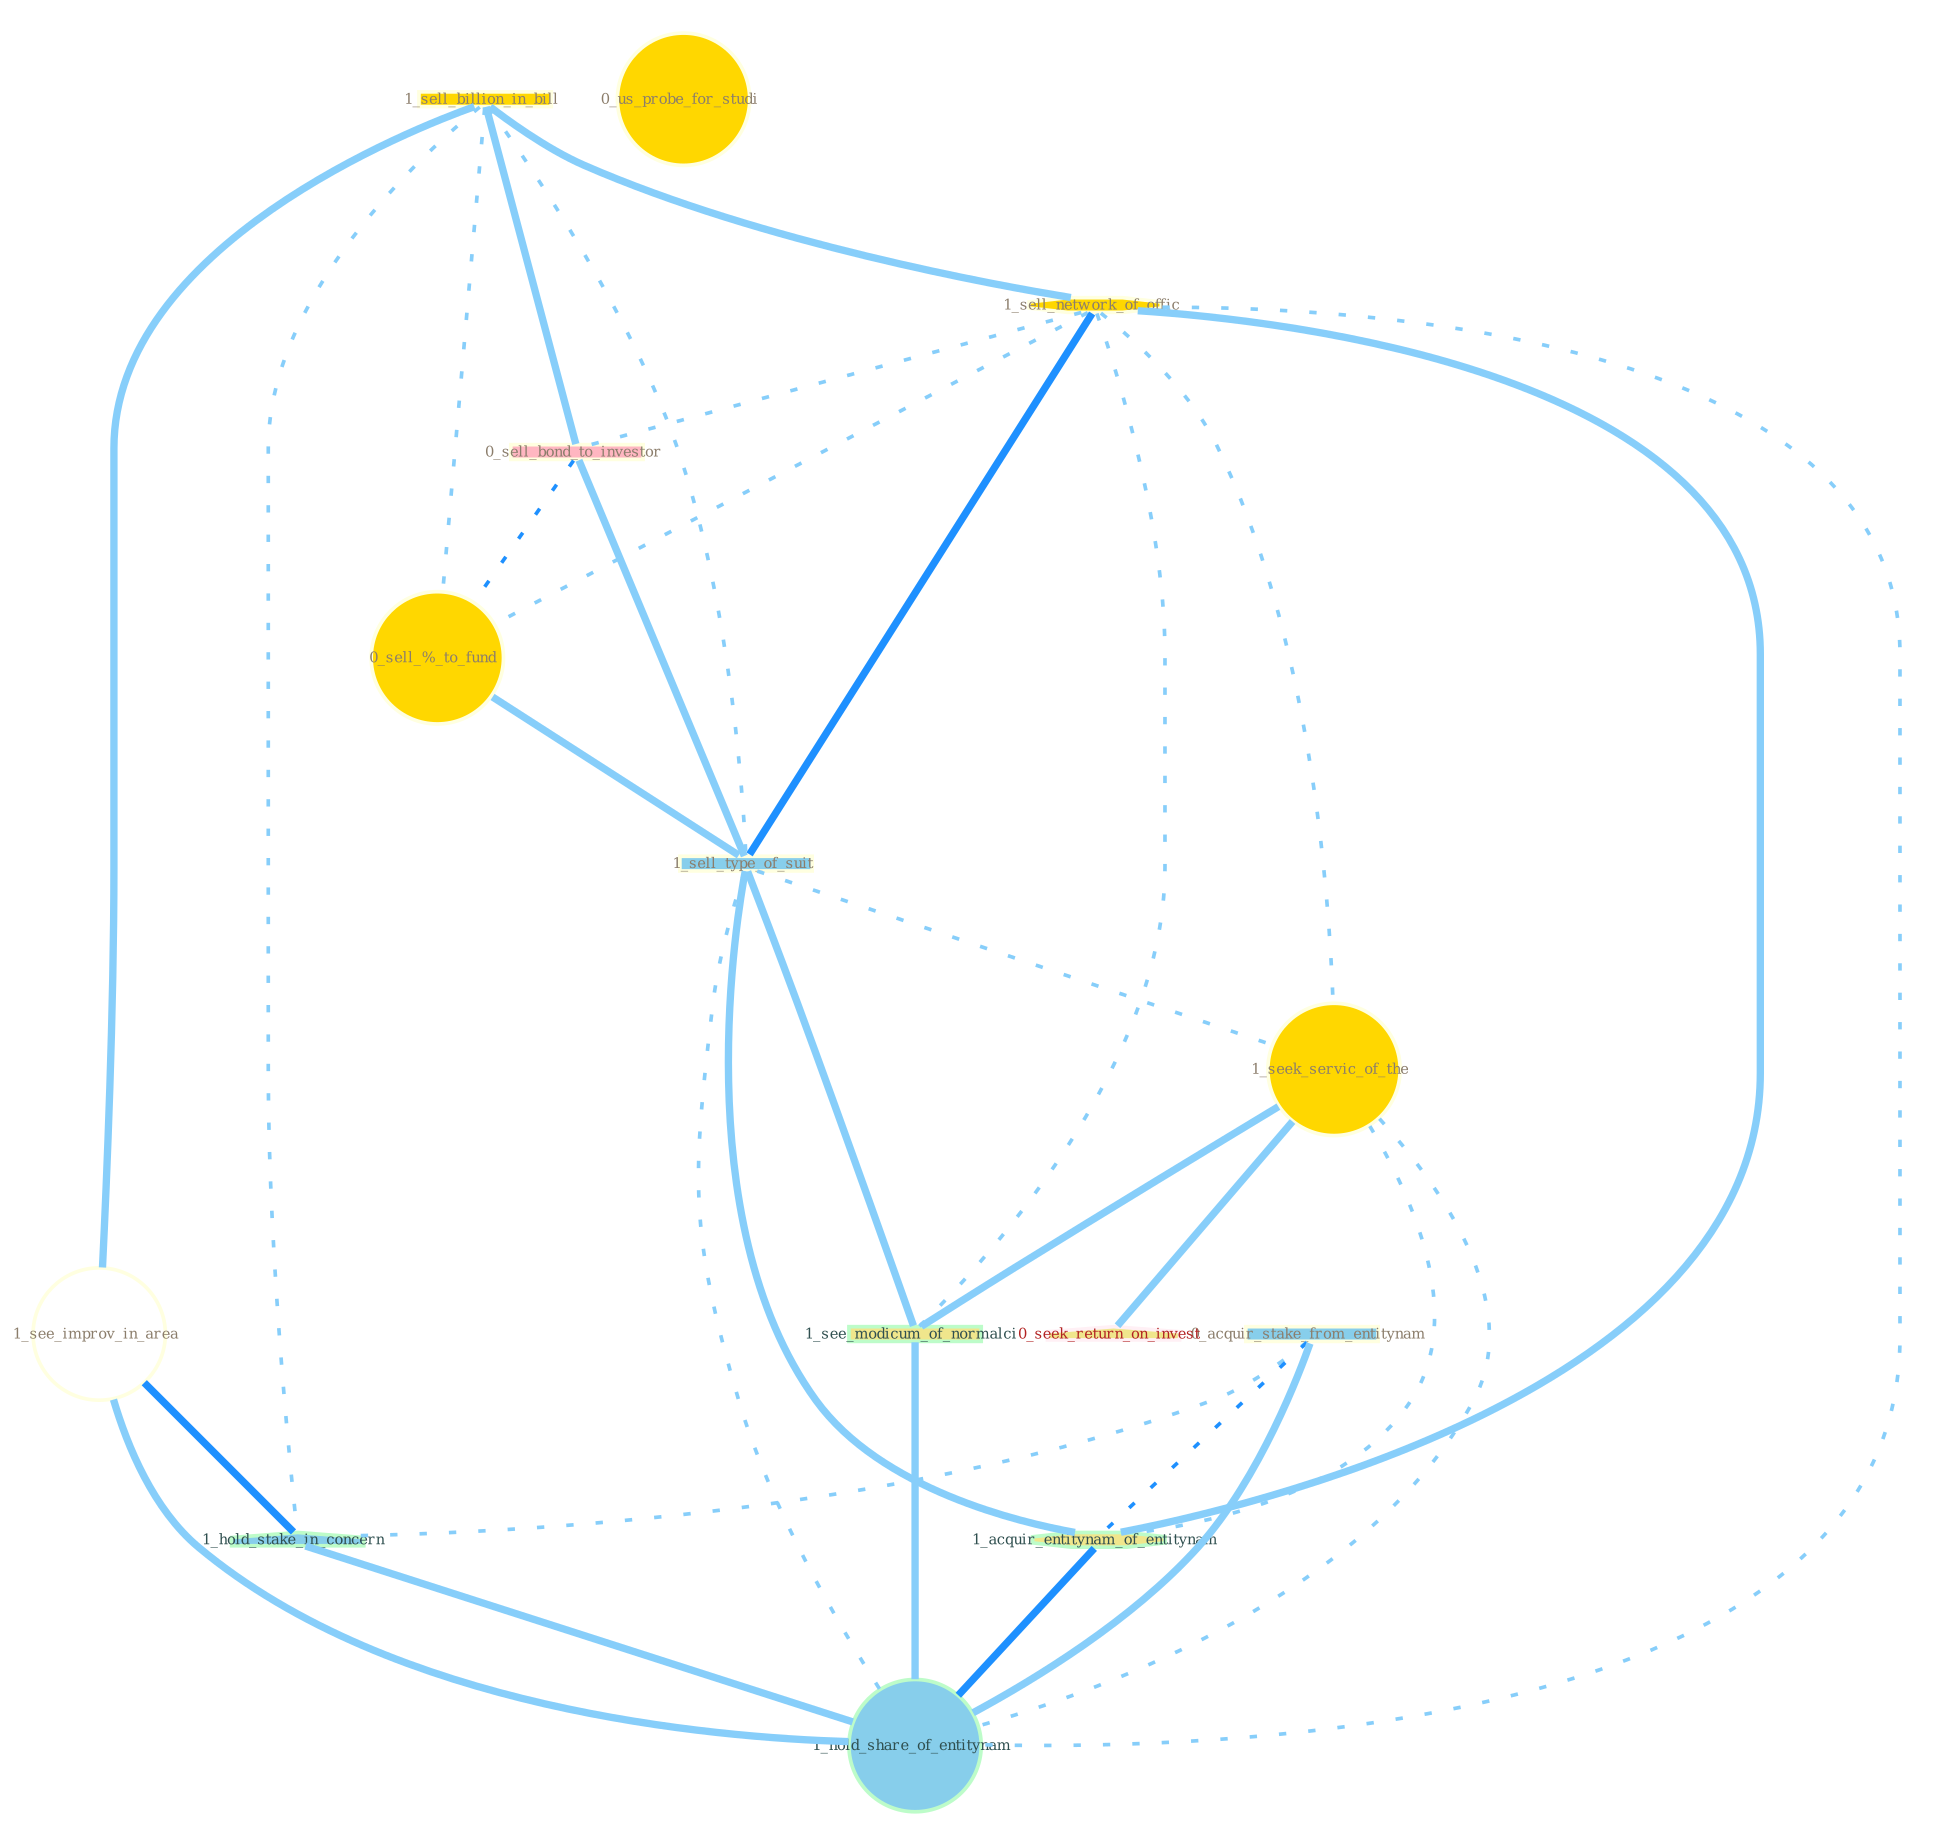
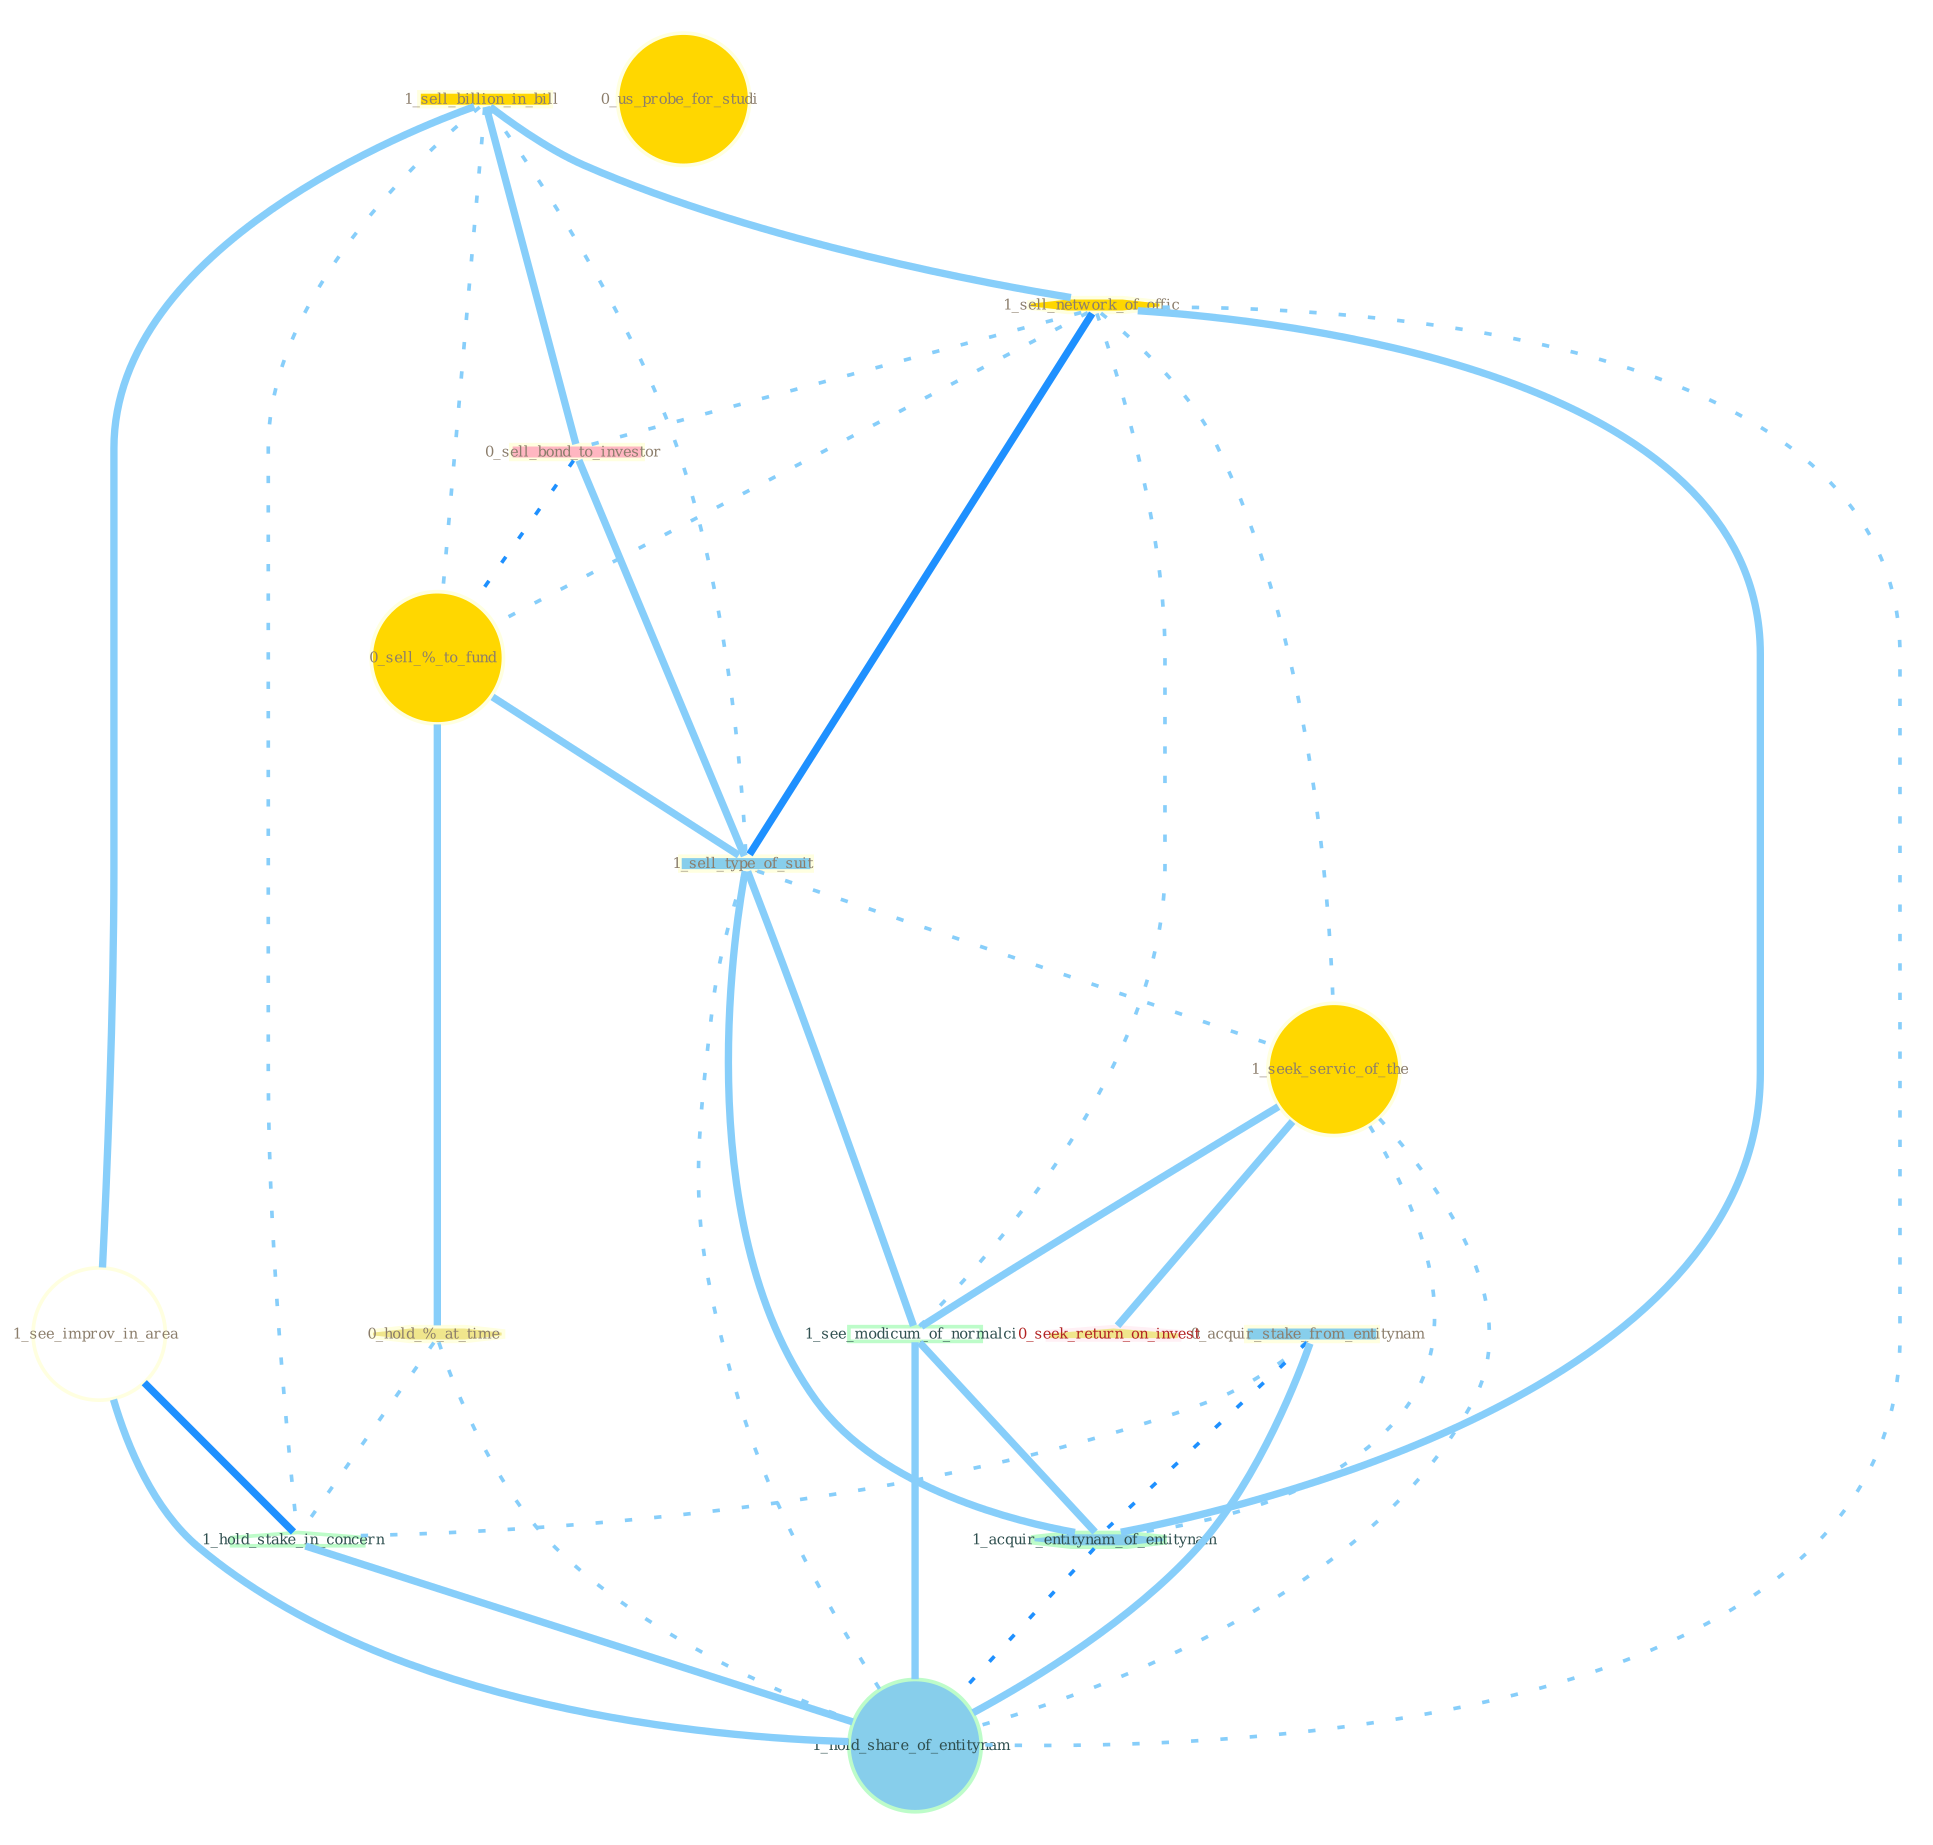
  graph {
    node [color="#ffffe0" fillcolor=gold fixedsize=true fontcolor="#8b7d6b" fontsize=4 shape=box style=filled]
    edge [color="#87cefa" style=bold w=1]
    "1_sell_billion_in_bill " [height=.06 width=.5]
    "1_sell_network_of_offic " [height=.06 shape=octagon width=.5]
    "0_sell_bond_to_investor " [fillcolor=lightpink height=.06 width=.5]
    "0_sell_%_to_fund " [height=.06 shape=circle width=.5]
    "1_see_improv_in_area " [fillcolor=white height=.06 shape=circle width=.5]
    "0_us_probe_for_studi " [height=.06 shape=circle width=.5]
+   "0_hold_%_at_time " [fillcolor=khaki height=.06 shape=octagon width=.5]
    "0_acquir_stake_from_entitynam " [fillcolor=skyblue height=.06 width=.5]
    "1_sell_type_of_suit " [fillcolor=skyblue height=.06 width=.5]
    "1_seek_servic_of_the " [height=.06 shape=circle width=.5]
    "0_seek_return_on_invest " [color="#fff0f5" fillcolor=khaki fontcolor="#b22222" height=.06 shape=house width=.5]
-   "1_hold_stake_in_concern " [color="#BDFCC9" fillcolor=skyblue fontcolor="#2f4f4f" height=.06 shape=house width=.5]
-   "1_see_modicum_of_normalci " [color="#BDFCC9" fillcolor=khaki fontcolor="#2f4f4f" height=.06 width=.5]
-   "1_acquir_entitynam_of_entitynam " [color="#BDFCC9" fillcolor=khaki fontcolor="#2f4f4f" height=.06 shape=octagon width=.5]
+   "1_hold_stake_in_concern " [color="#BDFCC9" fillcolor=white fontcolor="#2f4f4f" height=.06 shape=house width=.5]
+   "1_see_modicum_of_normalci " [color="#BDFCC9" fillcolor=white fontcolor="#2f4f4f" height=.06 width=.5]
+   "1_acquir_entitynam_of_entitynam " [color="#BDFCC9" fillcolor=skyblue fontcolor="#2f4f4f" height=.06 shape=octagon width=.5]
    "1_hold_share_of_entitynam " [color="#BDFCC9" fillcolor=skyblue fontcolor="#2f4f4f" height=.06 shape=circle width=.5]
    subgraph sub_1 {
      "1_sell_billion_in_bill "
      "1_sell_network_of_offic "
      "0_sell_bond_to_investor "
      "0_sell_%_to_fund "
      "1_see_improv_in_area "
      "0_us_probe_for_studi "
+     "0_hold_%_at_time "
      "0_acquir_stake_from_entitynam "
      "1_sell_type_of_suit "
      "1_seek_servic_of_the "
    }
    subgraph sub_2 {
      "0_seek_return_on_invest "
    }
    "1_sell_billion_in_bill " -- "1_sell_network_of_offic "
    "1_sell_billion_in_bill " -- "0_sell_bond_to_investor "
    "1_sell_billion_in_bill " -- "0_sell_%_to_fund " [style=dotted]
    "1_sell_billion_in_bill " -- "1_see_improv_in_area "
    "1_sell_billion_in_bill " -- "1_sell_type_of_suit " [style=dotted]
    "1_sell_billion_in_bill " -- "1_hold_stake_in_concern " [style=dotted]
    "1_sell_network_of_offic " -- "0_sell_bond_to_investor " [style=dotted]
    "1_sell_network_of_offic " -- "0_sell_%_to_fund " [style=dotted]
    "1_sell_network_of_offic " -- "1_sell_type_of_suit " [color="#1e90ff" w=2]
    "1_sell_network_of_offic " -- "1_seek_servic_of_the " [style=dotted]
    "1_sell_network_of_offic " -- "1_see_modicum_of_normalci " [style=dotted]
    "1_sell_network_of_offic " -- "1_acquir_entitynam_of_entitynam "
    "1_sell_network_of_offic " -- "1_hold_share_of_entitynam " [style=dotted]
    "0_sell_bond_to_investor " -- "0_sell_%_to_fund " [color="#1e90ff" style=dotted w=2]
    "0_sell_bond_to_investor " -- "1_sell_type_of_suit "
+   "0_sell_%_to_fund " -- "0_hold_%_at_time "
    "0_sell_%_to_fund " -- "1_sell_type_of_suit "
    "1_see_improv_in_area " -- "1_hold_stake_in_concern " [color="#1e90ff"]
    "1_see_improv_in_area " -- "1_hold_share_of_entitynam "
+   "0_hold_%_at_time " -- "1_hold_stake_in_concern " [style=dotted]
+   "0_hold_%_at_time " -- "1_hold_share_of_entitynam " [style=dotted]
    "0_acquir_stake_from_entitynam " -- "1_hold_stake_in_concern " [style=dotted]
    "0_acquir_stake_from_entitynam " -- "1_acquir_entitynam_of_entitynam " [color="#1e90ff" style=dotted w=2]
    "0_acquir_stake_from_entitynam " -- "1_hold_share_of_entitynam "
    "1_sell_type_of_suit " -- "1_seek_servic_of_the " [style=dotted]
    "1_sell_type_of_suit " -- "1_see_modicum_of_normalci "
    "1_sell_type_of_suit " -- "1_acquir_entitynam_of_entitynam "
    "1_sell_type_of_suit " -- "1_hold_share_of_entitynam " [style=dotted]
    "1_seek_servic_of_the " -- "0_seek_return_on_invest "
    "1_seek_servic_of_the " -- "1_see_modicum_of_normalci "
    "1_seek_servic_of_the " -- "1_acquir_entitynam_of_entitynam " [style=dotted]
    "1_seek_servic_of_the " -- "1_hold_share_of_entitynam " [style=dotted]
    "1_hold_stake_in_concern " -- "1_hold_share_of_entitynam "
+   "1_see_modicum_of_normalci " -- "1_acquir_entitynam_of_entitynam "
    "1_see_modicum_of_normalci " -- "1_hold_share_of_entitynam "
-   "1_acquir_entitynam_of_entitynam " -- "1_hold_share_of_entitynam " [color="#1e90ff" w=2]
+   "1_acquir_entitynam_of_entitynam " -- "1_hold_share_of_entitynam " [color="#1e90ff" style=dotted w=2]
  }
